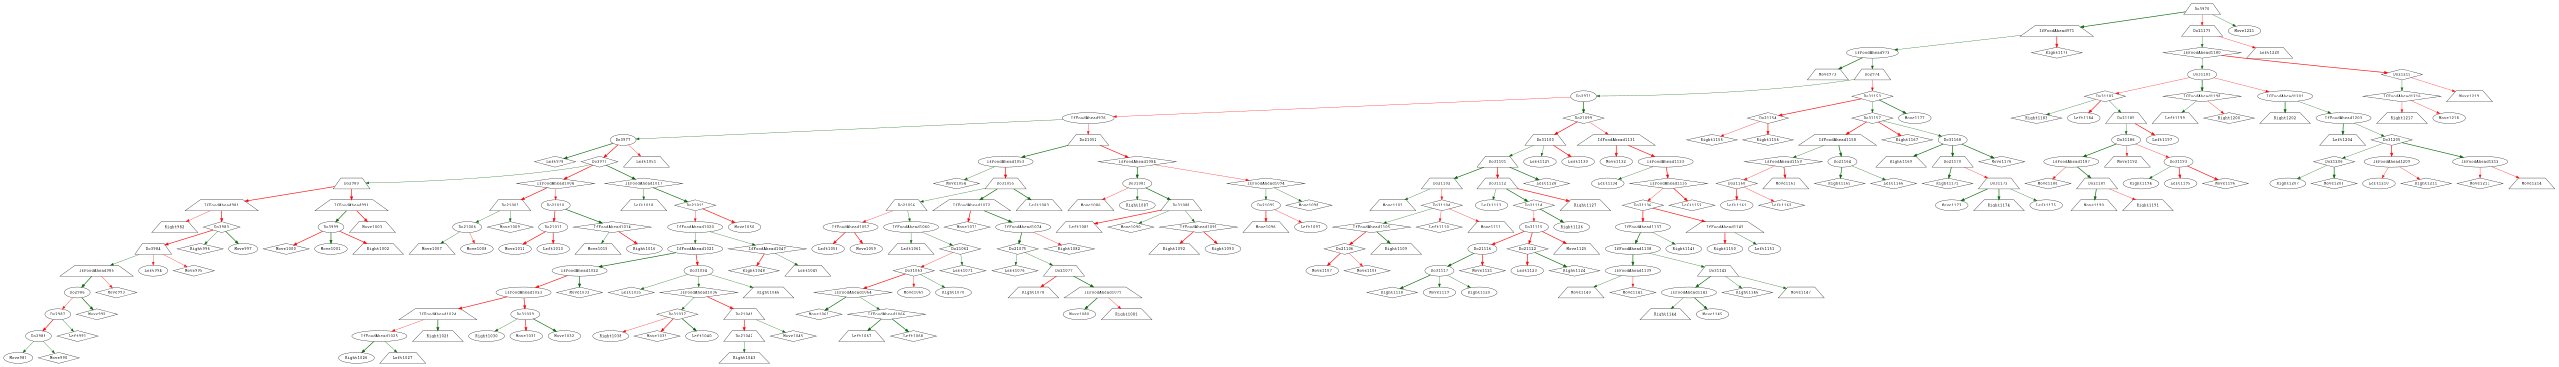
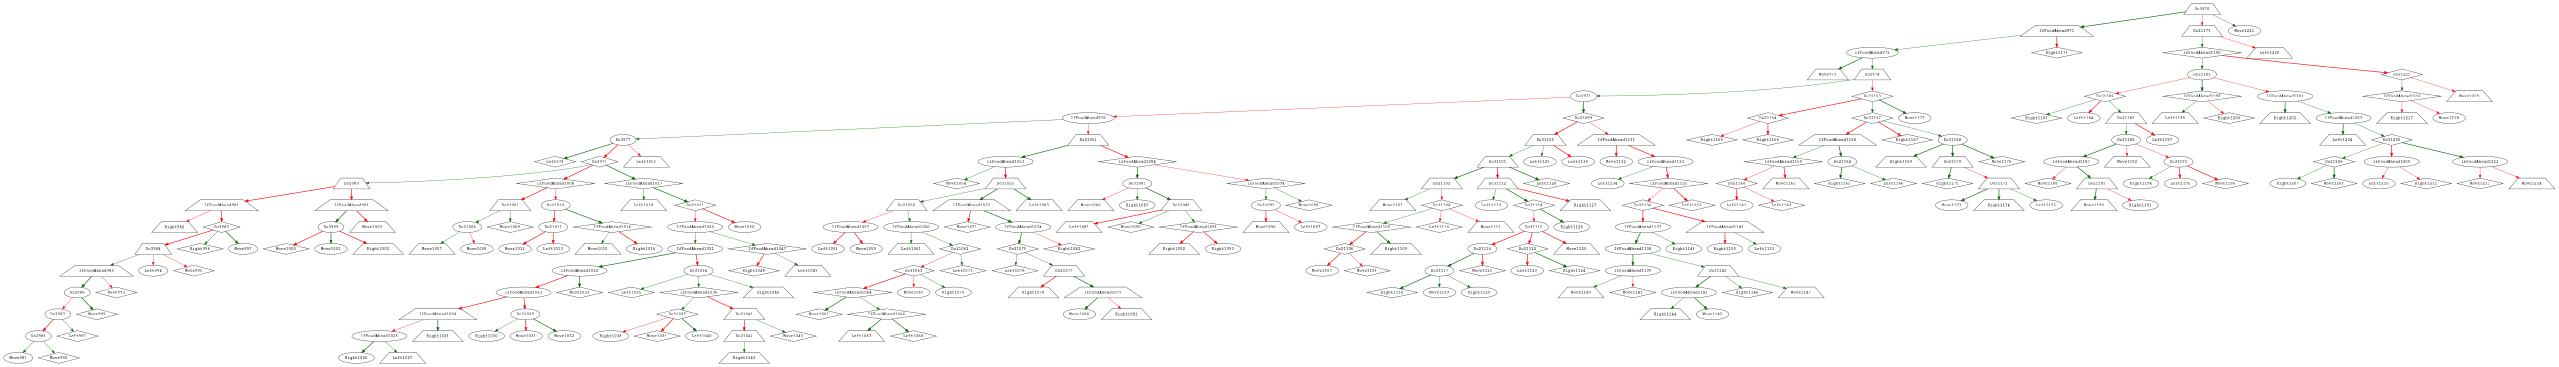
  digraph {
    fontname="Courier Prime"
    node [fontname="Courier Prime" shape=ellipse]
    edge [color=darkgreen fontname="Courier Prime" style=bold]
    Move973 [shape=trapezium]
    IfFoodAhead972
    Do2974 [shape=trapezium]
    Do2975
    Do31153 [shape=diamond]
    Left978 [shape=diamond]
    Do3977
    Do3979 [shape=diamond]
    Left1051 [shape=trapezium]
    Do2980 [shape=trapezium]
    IfFoodAhead1004 [shape=diamond]
    IfFoodAhead1017 [shape=diamond]
    IfFoodAhead981 [shape=trapezium]
    Right982 [shape=trapezium]
    Do3983 [shape=diamond]
    Do3984 [shape=trapezium]
    Right996 [shape=diamond]
    Move997
    Do2988
    Move989
    Move990 [shape=diamond]
    Do2987
    Left991 [shape=diamond]
    Do2986
    Move992 [shape=diamond]
    IfFoodAhead985 [shape=trapezium]
    Move993 [shape=diamond]
    Left994
    Move995 [shape=diamond]
    IfFoodAhead998 [shape=trapezium]
    Do3999
    Move1003 [shape=trapezium]
    Move1000 [shape=diamond]
    Move1001
    Right1002 [shape=trapezium]
    Do21005 [shape=trapezium]
    Do21010
    Left1018 [shape=trapezium]
    Do21019 [shape=diamond]
    Move1007 [shape=trapezium]
    Do21006
    Move1008
    Move1009 [shape=diamond]
    Do21011
    IfFoodAhead1014 [shape=diamond]
    Move1012
    Left1013
    Move1015 [shape=trapezium]
    Right1016
    IfFoodAhead1020
    Move1050
    IfFoodAhead1025
    Right1026
    Left1027 [shape=trapezium]
    IfFoodAhead1024 [shape=trapezium]
    Right1028 [shape=trapezium]
    IfFoodAhead1023
    Do31029
    Right1030
    Move1031
    Move1032
    IfFoodAhead1022
    Move1033 [shape=diamond]
    IfFoodAhead1021
    Do31034
    Left1035 [shape=diamond]
    IfFoodAhead1036 [shape=diamond]
    Right1046 [shape=trapezium]
    Do31037 [shape=diamond]
    Do21041 [shape=trapezium]
    Right1038
    Move1039 [shape=diamond]
    Left1040
    Do21042 [shape=trapezium]
    Move1045 [shape=diamond]
    Right1043 [shape=trapezium]
    IfFoodAhead1047 [shape=diamond]
    Right1048 [shape=diamond]
    Left1049 [shape=trapezium]
    IfFoodAhead976
    Do21052 [shape=trapezium]
    IfFoodAhead1053
    IfFoodAhead1084 [shape=diamond]
    Move1054 [shape=diamond]
    Do31055 [shape=trapezium]
    Do21056 [shape=trapezium]
    IfFoodAhead1072 [shape=trapezium]
    Left1083 [shape=trapezium]
    IfFoodAhead1057
    Left1058
    Move1059
    IfFoodAhead1060
    Left1061 [shape=trapezium]
    Do21062 [shape=diamond]
    Do31063 [shape=diamond]
    Left1071 [shape=diamond]
    IfFoodAhead1064 [shape=diamond]
    Move1065 [shape=diamond]
    IfFoodAhead1066 [shape=diamond]
    Left1067 [shape=trapezium]
    Left1068 [shape=diamond]
    Move1069
    Right1070
    Move1073 [shape=diamond]
    IfFoodAhead1074
    Do21075 [shape=diamond]
    Right1082 [shape=diamond]
    Left1076 [shape=diamond]
    Do21077 [shape=trapezium]
    Right1078 [shape=trapezium]
    IfFoodAhead1079 [shape=trapezium]
    Move1080
    Right1081 [shape=trapezium]
    Do31085
    IfFoodAhead1094 [shape=diamond]
    Move1086 [shape=trapezium]
    Right1087
    Do31088 [shape=trapezium]
    Left1089 [shape=trapezium]
    Move1090 [shape=diamond]
    IfFoodAhead1091 [shape=diamond]
    Right1092 [shape=trapezium]
    Right1093
    Do21095
    Move1098 [shape=diamond]
    Move1096 [shape=trapezium]
    Left1097
    Do21099 [shape=diamond]
    Do31100 [shape=trapezium]
    IfFoodAhead1131 [shape=trapezium]
    Do21102 [shape=trapezium]
    Move1103 [shape=trapezium]
    Do31104 [shape=diamond]
    IfFoodAhead1105 [shape=diamond]
    Left1110 [shape=diamond]
    Move1111 [shape=trapezium]
    Do21106 [shape=diamond]
    Move1107
    Move1108 [shape=diamond]
    Right1109 [shape=trapezium]
    Do31101 [shape=trapezium]
    Do31112 [shape=trapezium]
    Left1128 [shape=diamond]
    Left1113
    Do21114 [shape=diamond]
    Right1127 [shape=trapezium]
    Do31115
    Right1126
    Right1118 [shape=diamond]
    Do31117
    Move1119
    Right1120
    Do21116
    Move1121 [shape=diamond]
    Do21122 [shape=diamond]
    Move1125 [shape=trapezium]
    Left1123
    Right1124 [shape=diamond]
    Left1129
    Left1130
    Move1132
    IfFoodAhead1133
    Left1134
    IfFoodAhead1135 [shape=diamond]
    Do21136 [shape=diamond]
    Left1152 [shape=diamond]
    Move1140 [shape=trapezium]
    IfFoodAhead1139
    Move1141 [shape=diamond]
    IfFoodAhead1138
    Do31142 [shape=trapezium]
    IfFoodAhead1143
    Right1146 [shape=diamond]
    Move1147 [shape=trapezium]
    Right1144 [shape=trapezium]
    Move1145
    IfFoodAhead1137
    Right1148
    IfFoodAhead1149 [shape=trapezium]
    Right1150
    Left1151
    Do21154 [shape=diamond]
    Do31157 [shape=diamond]
    Move1177
    Right1155 [shape=diamond]
    Right1156 [shape=diamond]
    IfFoodAhead1158 [shape=trapezium]
    Right1167 [shape=diamond]
    Do31168
    Do21160 [shape=diamond]
    Left1161
    Left1162 [shape=diamond]
    IfFoodAhead1159 [shape=diamond]
    Move1163 [shape=trapezium]
    Do21164
    Right1165 [shape=diamond]
    Left1166 [shape=diamond]
    Right1169 [shape=trapezium]
    Do21170 [shape=trapezium]
    Move1176 [shape=diamond]
    Right1171 [shape=diamond]
    Do31172 [shape=trapezium]
    Move1173
    Right1174 [shape=trapezium]
    Left1175
    IfFoodAhead971 [shape=trapezium]
    Right1178 [shape=diamond]
    Do3970 [shape=trapezium]
    Do21179 [shape=trapezium]
    Move1221
    IfFoodAhead1180 [shape=diamond]
    Left1220 [shape=trapezium]
    Do31182 [shape=diamond]
    Right1183 [shape=diamond]
    Left1184
    Do21185 [shape=trapezium]
    Do31186
    Left1197
    Move1188 [shape=diamond]
    IfFoodAhead1187
    Do21189 [shape=trapezium]
    Move1190 [shape=trapezium]
-   Right1191 [shape=trapezium]
+   Right1191
    Move1192 [shape=trapezium]
    Do31193
    Right1194
    Left1195
    Move1196 [shape=diamond]
    Do31181
    IfFoodAhead1198 [shape=diamond]
    IfFoodAhead1201
    Left1199 [shape=trapezium]
    Right1200 [shape=diamond]
    Right1202 [shape=trapezium]
    IfFoodAhead1203
    Left1204 [shape=trapezium]
    Do31205 [shape=diamond]
    Do21206 [shape=diamond]
    IfFoodAhead1209
    IfFoodAhead1212
    Right1207
    Move1208 [shape=diamond]
    Left1210
    Right1211 [shape=diamond]
    Move1213 [shape=diamond]
    Move1214 [shape=trapezium]
    Do21215 [shape=diamond]
    IfFoodAhead1216 [shape=diamond]
    Move1219 [shape=trapezium]
    Right1217 [shape=trapezium]
    Move1218
    IfFoodAhead972 -> Move973
    IfFoodAhead972 -> Do2974 [style=solid]
    Do2974 -> Do2975 [style=solid]
    Do2974 -> Do31153 [color=red style=solid]
    Do2975 -> IfFoodAhead976 [color=red style=solid]
    Do2975 -> Do21099
    Do31153 -> Do21154 [color=red]
    Do31153 -> Do31157 [style=solid]
    Do31153 -> Move1177
    Do3977 -> Left978
    Do3977 -> Do3979 [color=red]
    Do3977 -> Left1051 [color=red style=solid]
    Do3979 -> Do2980 [style=solid]
    Do3979 -> IfFoodAhead1004 [color=red]
    Do3979 -> IfFoodAhead1017
    Do2980 -> IfFoodAhead981 [color=red]
    Do2980 -> IfFoodAhead998 [color=red]
    IfFoodAhead1004 -> Do21005 [color=red]
    IfFoodAhead1004 -> Do21010 [color=red style=solid]
    IfFoodAhead1017 -> Left1018 [style=solid]
    IfFoodAhead1017 -> Do21019
    IfFoodAhead981 -> Right982 [color=red style=solid]
    IfFoodAhead981 -> Do3983 [color=red]
    Do3983 -> Do3984 [color=red]
    Do3983 -> Right996 [style=solid]
    Do3983 -> Move997
    Do3984 -> IfFoodAhead985 [style=solid]
    Do3984 -> Left994 [color=red style=solid]
    Do3984 -> Move995 [color=red style=solid]
    Do2988 -> Move989 [style=solid]
    Do2988 -> Move990 [style=solid]
    Do2987 -> Do2988 [color=red]
    Do2987 -> Left991 [style=solid]
    Do2986 -> Do2987 [color=red style=solid]
    Do2986 -> Move992
    IfFoodAhead985 -> Do2986
    IfFoodAhead985 -> Move993 [color=red style=solid]
    IfFoodAhead998 -> Do3999
    IfFoodAhead998 -> Move1003 [color=red]
    Do3999 -> Move1000 [color=red]
    Do3999 -> Move1001
    Do3999 -> Right1002 [color=red]
    Do21005 -> Do21006 [style=solid]
    Do21005 -> Move1009 [style=solid]
    Do21010 -> Do21011 [color=red]
    Do21010 -> IfFoodAhead1014
    Do21019 -> IfFoodAhead1020 [color=red style=solid]
    Do21019 -> Move1050 [color=red]
    Do21006 -> Move1007 [style=solid]
    Do21006 -> Move1008 [color=red style=solid]
    Do21011 -> Move1012 [color=red]
    Do21011 -> Left1013 [color=red]
    IfFoodAhead1014 -> Move1015 [style=solid]
    IfFoodAhead1014 -> Right1016 [color=red]
    IfFoodAhead1020 -> IfFoodAhead1021 [style=solid]
    IfFoodAhead1020 -> IfFoodAhead1047 [style=solid]
    IfFoodAhead1025 -> Right1026
    IfFoodAhead1025 -> Left1027 [style=solid]
    IfFoodAhead1024 -> IfFoodAhead1025 [color=red style=solid]
    IfFoodAhead1024 -> Right1028
    IfFoodAhead1023 -> IfFoodAhead1024 [color=red]
    IfFoodAhead1023 -> Do31029 [color=red]
    Do31029 -> Right1030 [style=solid]
    Do31029 -> Move1031 [color=red]
    Do31029 -> Move1032
    IfFoodAhead1022 -> IfFoodAhead1023 [color=red]
    IfFoodAhead1022 -> Move1033
    IfFoodAhead1021 -> IfFoodAhead1022
    IfFoodAhead1021 -> Do31034 [color=red]
    Do31034 -> Left1035 [style=solid]
    Do31034 -> IfFoodAhead1036 [style=solid]
    Do31034 -> Right1046 [style=solid]
    IfFoodAhead1036 -> Do31037 [style=solid]
    IfFoodAhead1036 -> Do21041 [color=red]
    Do31037 -> Right1038 [color=red style=solid]
    Do31037 -> Move1039 [color=red]
    Do31037 -> Left1040
    Do21041 -> Do21042 [color=red]
    Do21041 -> Move1045 [style=solid]
    Do21042 -> Right1043 [style=solid]
    IfFoodAhead1047 -> Right1048 [color=red]
    IfFoodAhead1047 -> Left1049 [style=solid]
    IfFoodAhead976 -> Do3977 [style=solid]
    IfFoodAhead976 -> Do21052 [color=red style=solid]
    Do21052 -> IfFoodAhead1053
    Do21052 -> IfFoodAhead1084 [color=red]
    IfFoodAhead1053 -> Move1054 [style=solid]
    IfFoodAhead1053 -> Do31055 [color=red]
    IfFoodAhead1084 -> Do31085
    IfFoodAhead1084 -> IfFoodAhead1094 [color=red style=solid]
    Do31055 -> Do21056 [style=solid]
    Do31055 -> IfFoodAhead1072
    Do31055 -> Left1083
    Do21056 -> IfFoodAhead1057 [color=red style=solid]
    Do21056 -> IfFoodAhead1060 [style=solid]
    IfFoodAhead1072 -> Move1073 [color=red]
    IfFoodAhead1072 -> IfFoodAhead1074
    IfFoodAhead1057 -> Left1058 [color=red]
    IfFoodAhead1057 -> Move1059 [color=red]
    IfFoodAhead1060 -> Left1061 [style=solid]
    IfFoodAhead1060 -> Do21062 [style=solid]
    Do21062 -> Do31063 [color=red style=solid]
    Do21062 -> Left1071 [style=solid]
    Do31063 -> IfFoodAhead1064 [color=red]
    Do31063 -> Move1069 [color=red style=solid]
    Do31063 -> Right1070 [style=solid]
    IfFoodAhead1064 -> Move1065
    IfFoodAhead1064 -> IfFoodAhead1066 [style=solid]
    IfFoodAhead1066 -> Left1067
    IfFoodAhead1066 -> Left1068
    IfFoodAhead1074 -> Do21075
    IfFoodAhead1074 -> Right1082 [color=red style=solid]
    Do21075 -> Left1076 [style=solid]
    Do21075 -> Do21077 [style=solid]
    Do21077 -> Right1078 [color=red]
    Do21077 -> IfFoodAhead1079
    IfFoodAhead1079 -> Move1080
    IfFoodAhead1079 -> Right1081 [color=red style=solid]
    Do31085 -> Move1086 [color=red style=solid]
    Do31085 -> Right1087 [style=solid]
    Do31085 -> Do31088
    IfFoodAhead1094 -> Do21095 [style=solid]
    IfFoodAhead1094 -> Move1098 [style=solid]
    Do31088 -> Left1089 [color=red]
    Do31088 -> Move1090 [style=solid]
    Do31088 -> IfFoodAhead1091 [style=solid]
    IfFoodAhead1091 -> Right1092 [color=red]
    IfFoodAhead1091 -> Right1093 [color=red]
    Do21095 -> Move1096 [color=red]
    Do21095 -> Left1097 [color=red style=solid]
    Do21099 -> Do31100 [color=red]
    Do21099 -> IfFoodAhead1131 [color=red style=solid]
    Do31100 -> Do31101 [style=solid]
    Do31100 -> Left1129 [style=solid]
    Do31100 -> Left1130 [color=red]
    IfFoodAhead1131 -> Move1132 [color=red]
    IfFoodAhead1131 -> IfFoodAhead1133 [color=red]
    Do21102 -> Move1103 [style=solid]
    Do21102 -> Do31104 [color=red style=solid]
    Do31104 -> IfFoodAhead1105 [style=solid]
    Do31104 -> Left1110 [color=red style=solid]
    Do31104 -> Move1111 [color=red style=solid]
    IfFoodAhead1105 -> Do21106 [color=red]
    IfFoodAhead1105 -> Right1109
    Do21106 -> Move1107 [color=red]
    Do21106 -> Move1108 [color=red style=solid]
    Do31101 -> Do21102
    Do31101 -> Do31112 [color=red]
    Do31101 -> Left1128
    Do31112 -> Left1113 [style=solid]
    Do31112 -> Do21114
    Do31112 -> Right1127 [color=red]
    Do21114 -> Do31115 [color=red style=solid]
    Do21114 -> Right1126
    Do31115 -> Do21116 [color=red]
    Do31115 -> Do21122 [color=red]
    Do31115 -> Move1125 [color=red]
    Do31117 -> Right1118
    Do31117 -> Move1119 [style=solid]
    Do31117 -> Right1120 [style=solid]
    Do21116 -> Do31117
    Do21116 -> Move1121 [color=red]
    Do21122 -> Left1123 [color=red]
    Do21122 -> Right1124
    IfFoodAhead1133 -> Left1134 [style=solid]
    IfFoodAhead1133 -> IfFoodAhead1135 [color=red]
    IfFoodAhead1135 -> Do21136 [color=red style=solid]
    IfFoodAhead1135 -> Left1152 [color=red]
    Do21136 -> IfFoodAhead1137 [color=red]
    Do21136 -> IfFoodAhead1149 [color=red]
    IfFoodAhead1139 -> Move1140 [style=solid]
    IfFoodAhead1139 -> Move1141 [color=red style=solid]
    IfFoodAhead1138 -> IfFoodAhead1139
    IfFoodAhead1138 -> Do31142 [style=solid]
    Do31142 -> IfFoodAhead1143
    Do31142 -> Right1146 [style=solid]
    Do31142 -> Move1147 [style=solid]
    IfFoodAhead1143 -> Right1144 [style=solid]
    IfFoodAhead1143 -> Move1145
    IfFoodAhead1137 -> IfFoodAhead1138
    IfFoodAhead1137 -> Right1148 [style=solid]
    IfFoodAhead1149 -> Right1150 [color=red]
    IfFoodAhead1149 -> Left1151 [style=solid]
    Do21154 -> Right1155 [color=red style=solid]
    Do21154 -> Right1156 [color=red]
    Do31157 -> IfFoodAhead1158 [color=red]
    Do31157 -> Right1167 [color=red]
    Do31157 -> Do31168 [style=solid]
    IfFoodAhead1158 -> IfFoodAhead1159 [style=solid]
    IfFoodAhead1158 -> Do21164
    Do31168 -> Right1169
    Do31168 -> Do21170
    Do31168 -> Move1176
    Do21160 -> Left1161 [color=red]
    Do21160 -> Left1162 [color=red style=solid]
    IfFoodAhead1159 -> Do21160 [color=red style=solid]
    IfFoodAhead1159 -> Move1163 [color=red]
    Do21164 -> Right1165
    Do21164 -> Left1166 [style=solid]
    Do21170 -> Right1171
    Do21170 -> Do31172 [color=red style=solid]
    Do31172 -> Move1173
    Do31172 -> Right1174
    Do31172 -> Left1175 [style=solid]
    IfFoodAhead971 -> IfFoodAhead972 [style=solid]
    IfFoodAhead971 -> Right1178 [color=red]
    Do3970 -> IfFoodAhead971
    Do3970 -> Do21179 [color=red style=solid]
    Do3970 -> Move1221 [style=solid]
    Do21179 -> IfFoodAhead1180 [style=solid]
    Do21179 -> Left1220 [color=red style=solid]
    IfFoodAhead1180 -> Do31181 [style=solid]
    IfFoodAhead1180 -> Do21215 [color=red]
    Do31182 -> Right1183 [style=solid]
    Do31182 -> Left1184 [color=red]
    Do31182 -> Do21185 [style=solid]
    Do21185 -> Do31186 [style=solid]
    Do21185 -> Left1197 [color=red]
    Do31186 -> IfFoodAhead1187
    Do31186 -> Move1192 [color=red style=solid]
    Do31186 -> Do31193 [color=red style=solid]
    IfFoodAhead1187 -> Move1188 [color=red style=solid]
    IfFoodAhead1187 -> Do21189
    Do21189 -> Move1190
    Do21189 -> Right1191 [color=red style=solid]
    Do31193 -> Right1194 [style=solid]
    Do31193 -> Left1195 [color=red]
    Do31193 -> Move1196 [color=red]
    Do31181 -> Do31182 [color=red style=solid]
    Do31181 -> IfFoodAhead1198
    Do31181 -> IfFoodAhead1201 [color=red style=solid]
    IfFoodAhead1198 -> Left1199 [style=solid]
    IfFoodAhead1198 -> Right1200 [color=red style=solid]
    IfFoodAhead1201 -> Right1202
    IfFoodAhead1201 -> IfFoodAhead1203 [style=solid]
    IfFoodAhead1203 -> Left1204
    IfFoodAhead1203 -> Do31205 [style=solid]
    Do31205 -> Do21206 [style=solid]
    Do31205 -> IfFoodAhead1209 [color=red]
    Do31205 -> IfFoodAhead1212
    Do21206 -> Right1207 [style=solid]
    Do21206 -> Move1208
    IfFoodAhead1209 -> Left1210 [color=red style=solid]
    IfFoodAhead1209 -> Right1211 [color=red style=solid]
    IfFoodAhead1212 -> Move1213 [color=red style=solid]
    IfFoodAhead1212 -> Move1214 [color=red style=solid]
    Do21215 -> IfFoodAhead1216 [style=solid]
    Do21215 -> Move1219 [color=red style=solid]
    IfFoodAhead1216 -> Right1217 [color=red style=solid]
    IfFoodAhead1216 -> Move1218 [color=red style=solid]
  }
